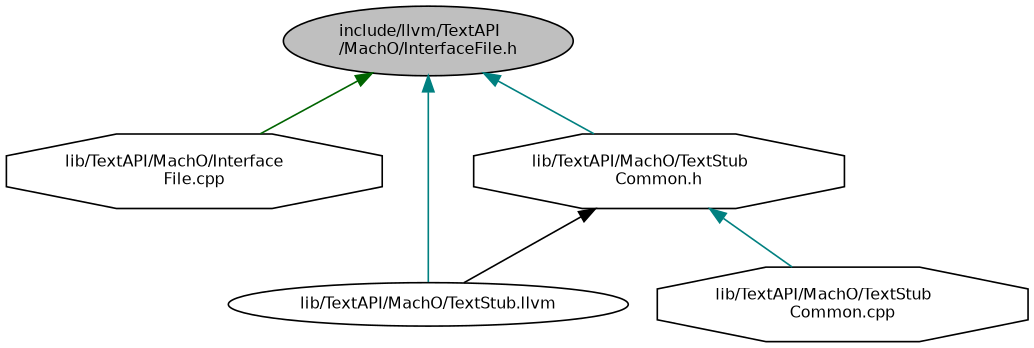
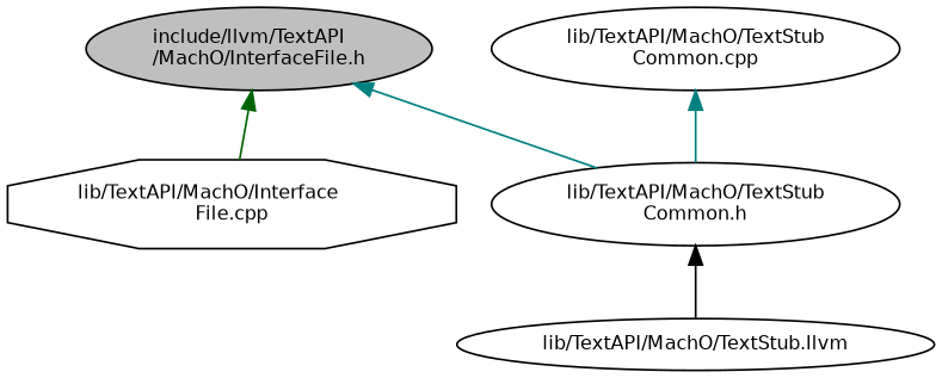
  digraph {
    node [color=black fontname=Helvetica fontsize=10 shape=ellipse]
    edge [color=teal dir=back fontname=Helvetica fontsize=10 labelfontname=Helvetica labelfontsize=10 style=solid]
    n1 [fillcolor=grey75 fontcolor=black height=0.2 label="include/llvm/TextAPI\l/MachO/InterfaceFile.h" style=filled width=0.4]
    n2 [height=0.2 label="lib/TextAPI/MachO/Interface\lFile.cpp" shape=octagon width=0.4]
    n3 [height=0.2 label="lib/TextAPI/MachO/TextStub.llvm" width=0.4]
-   n4 [height=0.2 label="lib/TextAPI/MachO/TextStub\lCommon.h" shape=octagon width=0.4]
-   n5 [height=0.2 label="lib/TextAPI/MachO/TextStub\lCommon.cpp" shape=octagon width=0.4]
+   n4 [height=0.2 label="lib/TextAPI/MachO/TextStub\lCommon.h" width=0.4]
+   n5 [height=0.2 label="lib/TextAPI/MachO/TextStub\lCommon.cpp" width=0.4]
    n1 -> n2 [color=darkgreen]
-   n1 -> n3
    n1 -> n4
    n4 -> n3 [color=black]
-   n4 -> n5
+   n5 -> n4
  }
